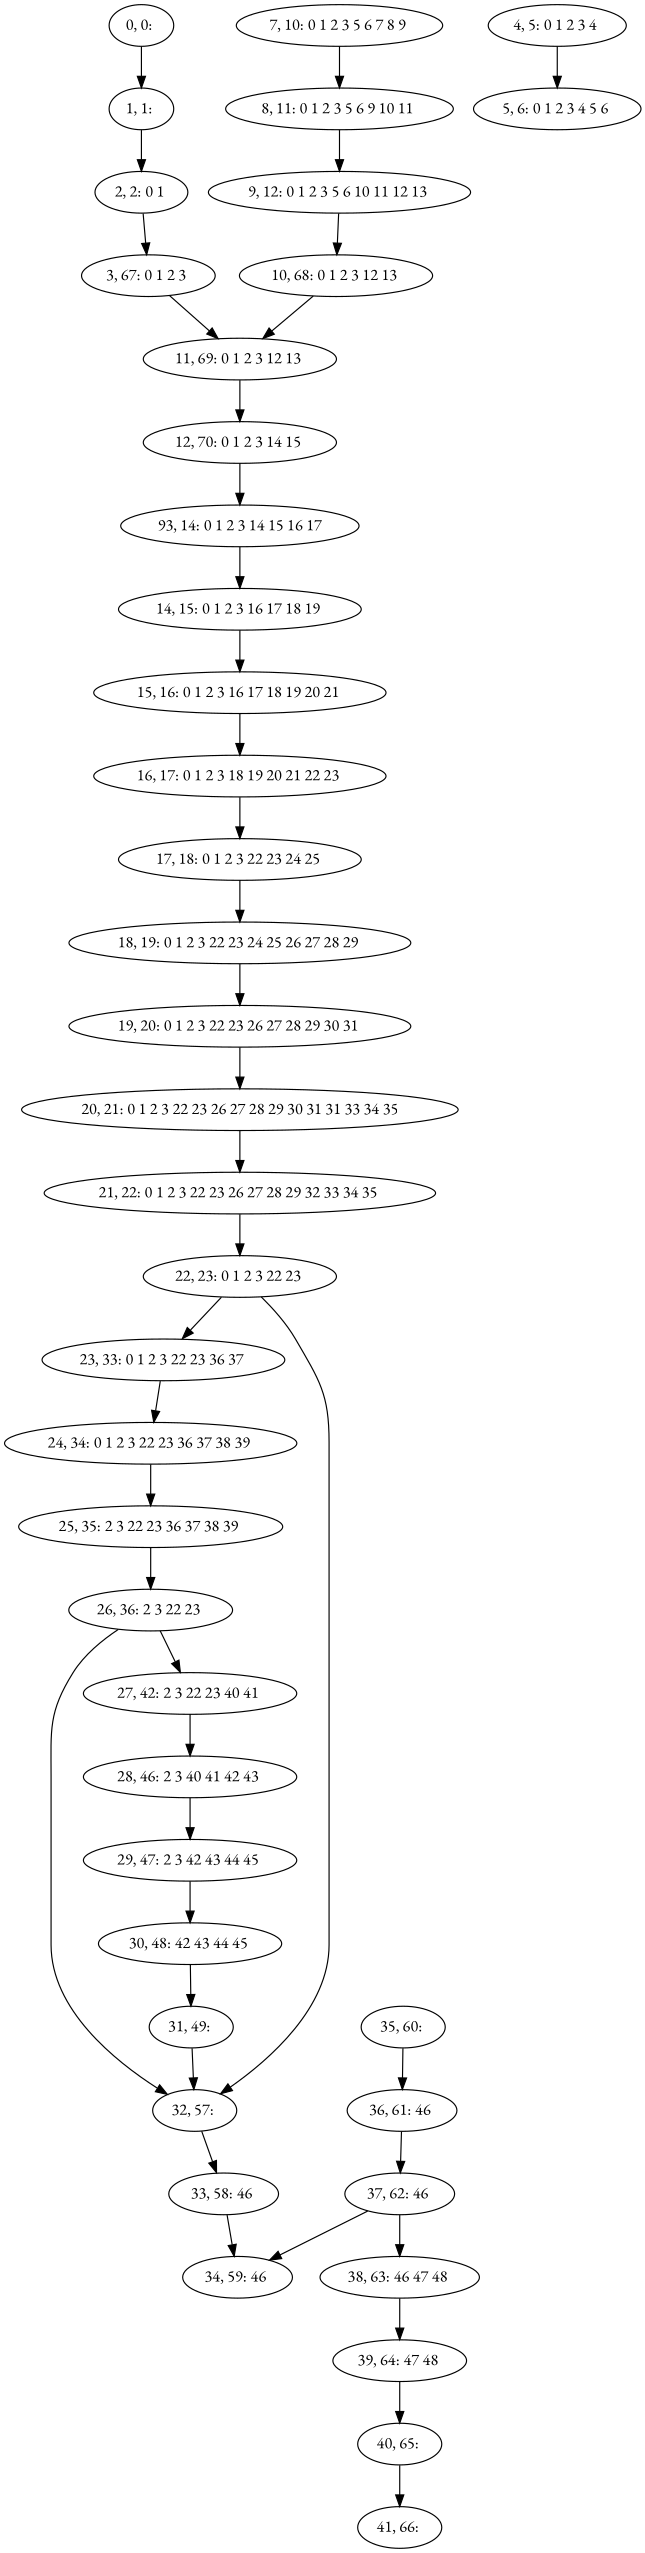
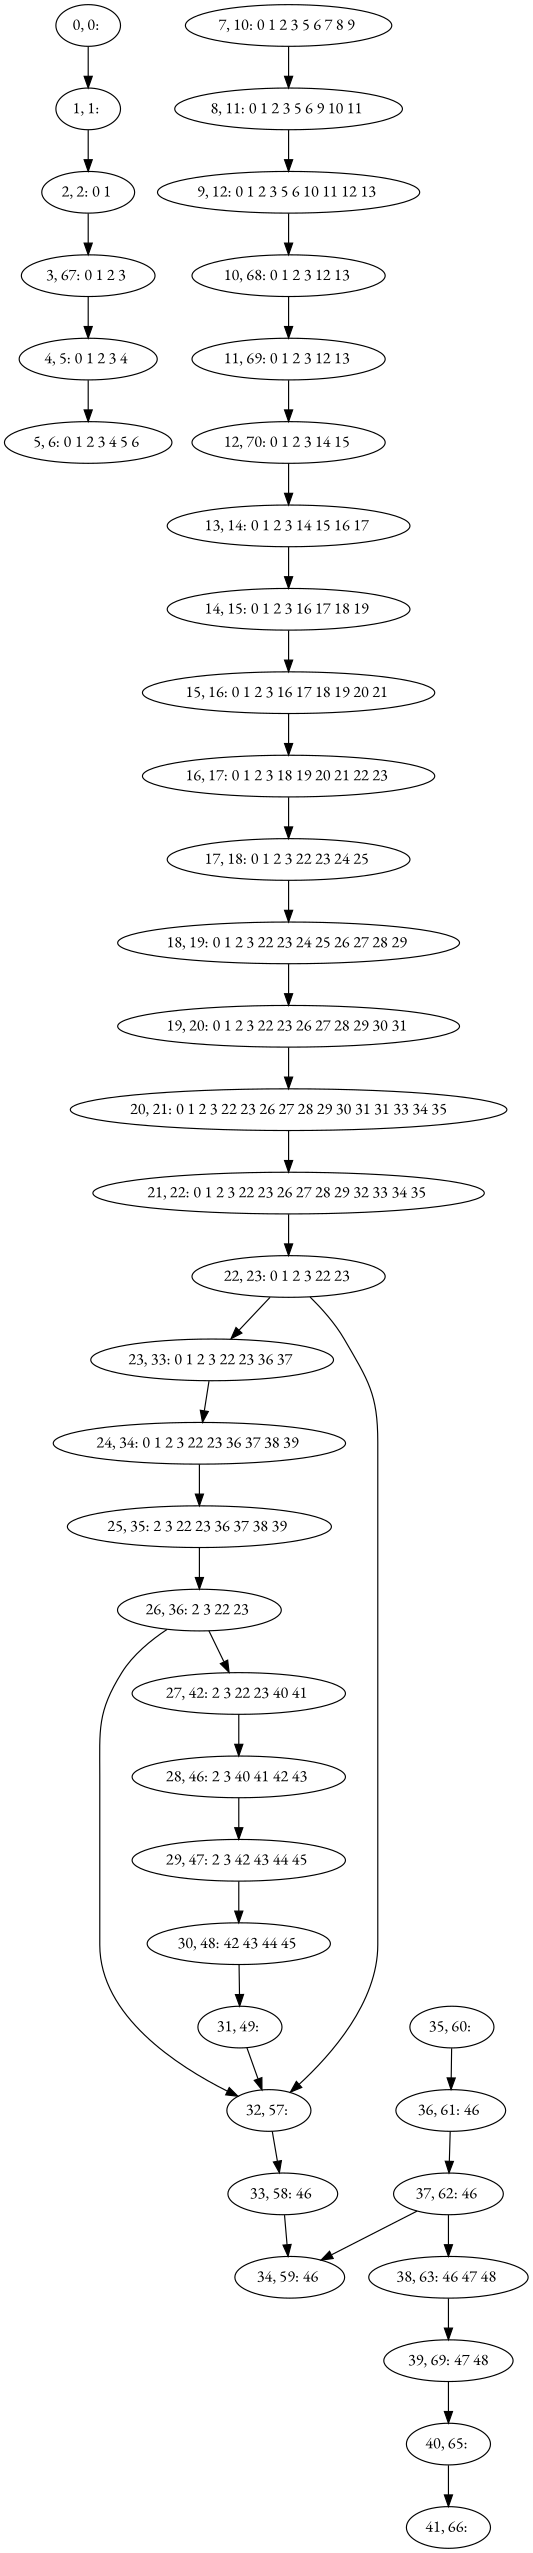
  digraph {
    fontname="EB Garamond"
    node [fontname="EB Garamond"]
    edge [fontname="EB Garamond"]
    n1 [label="0, 0: "]
    n2 [label="1, 1: "]
    n3 [label="2, 2: 0 1 "]
    n4 [label="3, 67: 0 1 2 3 "]
    n5 [label="4, 5: 0 1 2 3 4 "]
    n6 [label="5, 6: 0 1 2 3 4 5 6 "]
    n7 [label="7, 10: 0 1 2 3 5 6 7 8 9 "]
    n8 [label="8, 11: 0 1 2 3 5 6 9 10 11 "]
    n9 [label="9, 12: 0 1 2 3 5 6 10 11 12 13 "]
    n10 [label="10, 68: 0 1 2 3 12 13 "]
    n11 [label="11, 69: 0 1 2 3 12 13 "]
    n12 [label="12, 70: 0 1 2 3 14 15 "]
-   n13 [label="93, 14: 0 1 2 3 14 15 16 17"]
+   n13 [label="13, 14: 0 1 2 3 14 15 16 17 "]
    n14 [label="14, 15: 0 1 2 3 16 17 18 19 "]
    n15 [label="15, 16: 0 1 2 3 16 17 18 19 20 21 "]
    n16 [label="16, 17: 0 1 2 3 18 19 20 21 22 23 "]
    n17 [label="17, 18: 0 1 2 3 22 23 24 25 "]
    n18 [label="18, 19: 0 1 2 3 22 23 24 25 26 27 28 29 "]
    n19 [label="19, 20: 0 1 2 3 22 23 26 27 28 29 30 31 "]
    n20 [label="20, 21: 0 1 2 3 22 23 26 27 28 29 30 31 31 33 34 35"]
    n21 [label="21, 22: 0 1 2 3 22 23 26 27 28 29 32 33 34 35 "]
    n22 [label="22, 23: 0 1 2 3 22 23 "]
    n23 [label="23, 33: 0 1 2 3 22 23 36 37 "]
    n24 [label="32, 57: "]
    n25 [label="24, 34: 0 1 2 3 22 23 36 37 38 39 "]
    n26 [label="33, 58: 46 "]
    n27 [label="25, 35: 2 3 22 23 36 37 38 39 "]
    n28 [label="26, 36: 2 3 22 23 "]
    n29 [label="27, 42: 2 3 22 23 40 41 "]
    n30 [label="28, 46: 2 3 40 41 42 43 "]
    n31 [label="29, 47: 2 3 42 43 44 45 "]
    n32 [label="30, 48: 42 43 44 45 "]
    n33 [label="31, 49: "]
    n34 [label="35, 60: "]
    n35 [label="36, 61: 46 "]
    n36 [label="34, 59: 46 "]
    n37 [label="37, 62: 46 "]
    n38 [label="38, 63: 46 47 48 "]
-   n39 [label="39, 64: 47 48 "]
+   n39 [label="39, 69: 47 48"]
    n40 [label="40, 65: "]
    n41 [label="41, 66: "]
    n1 -> n2
    n2 -> n3
    n3 -> n4
-   n4 -> n11
+   n4 -> n5
    n5 -> n6
    n7 -> n8
    n8 -> n9
    n9 -> n10
    n10 -> n11
    n11 -> n12
    n12 -> n13
    n13 -> n14
    n14 -> n15
    n15 -> n16
    n16 -> n17
    n17 -> n18
    n18 -> n19
    n19 -> n20
    n20 -> n21
    n21 -> n22
    n22 -> n23
    n22 -> n24
    n23 -> n25
    n24 -> n26
    n25 -> n27
    n26 -> n36
    n27 -> n28
    n28 -> n24
    n28 -> n29
    n29 -> n30
    n30 -> n31
    n31 -> n32
    n32 -> n33
    n33 -> n24
    n34 -> n35
    n35 -> n37
    n37 -> n36
    n37 -> n38
    n38 -> n39
    n39 -> n40
    n40 -> n41
  }
